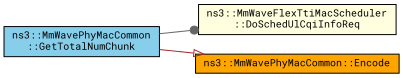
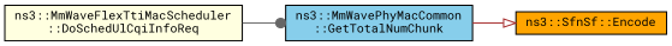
  digraph {
    fontname="Roboto Mono"
    rankdir=LR
    node [color=black fontname="Roboto Mono" fontsize=10 shape=record style=filled]
    edge [fontname="Roboto Mono" fontsize=10 labelfontname=Helvetica labelfontsize=10 style=solid]
    n1 [fillcolor=lightyellow fontcolor=black height=0.2 label="ns3::MmWaveFlexTtiMacScheduler\l::DoSchedUlCqiInfoReq" width=0.4]
    n2 [fillcolor=skyblue height=0.2 label="ns3::MmWavePhyMacCommon\l::GetTotalNumChunk" width=0.4]
-   n3 [fillcolor=orange height=0.2 label="ns3::MmWavePhyMacCommon::Encode" width=0.4]
-   n2 -> n1 [arrowhead=dot color=gray40]
+   n3 [fillcolor=orange height=0.2 label="ns3::SfnSf::Encode" width=0.4]
+   n1 -> n2 [arrowhead=dot color=gray40]
    n2 -> n3 [arrowhead=onormal color=brown]
  }
